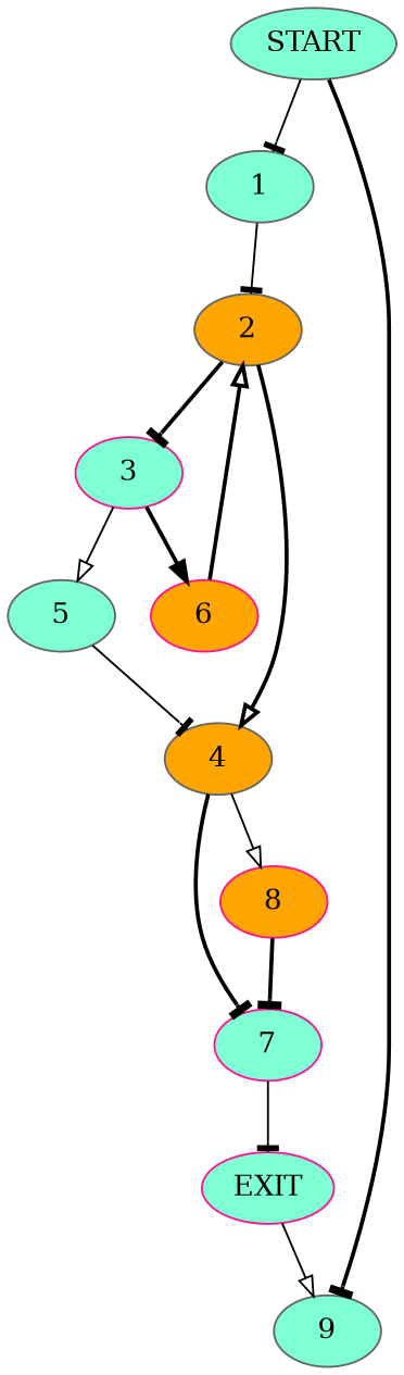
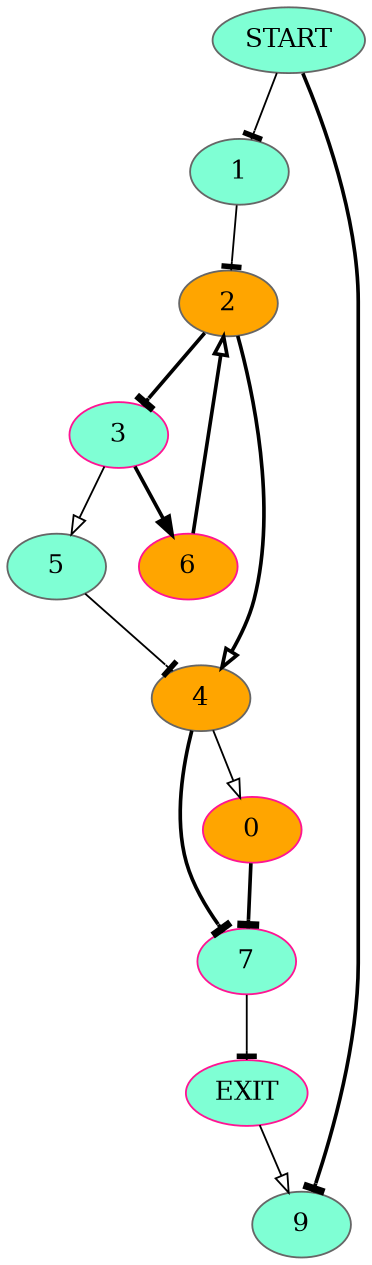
  digraph {
    node [color=gray40 fillcolor=aquamarine style=filled]
    edge [arrowhead=tee style=solid]
    n1 [label=START]
    1
    9
    2 [fillcolor=orange]
    n5 [color=deeppink label=EXIT]
    3 [color=deeppink]
    4 [fillcolor=orange]
    5
    6 [color=deeppink fillcolor=orange]
    7 [color=deeppink]
-   8 [color=deeppink fillcolor=orange]
+   8 [color=deeppink fillcolor=orange label=0]
    n1 -> 1
    n1 -> 9 [style=bold]
    1 -> 2
    2 -> 3 [style=bold]
    2 -> 4 [arrowhead=onormal style=bold]
    n5 -> 9 [arrowhead=onormal]
    3 -> 5 [arrowhead=onormal]
    3 -> 6 [arrowhead=normal style=bold]
    4 -> 7 [style=bold]
    4 -> 8 [arrowhead=onormal]
    5 -> 4
    6 -> 2 [arrowhead=onormal style=bold]
    7 -> n5
    8 -> 7 [style=bold]
  }
